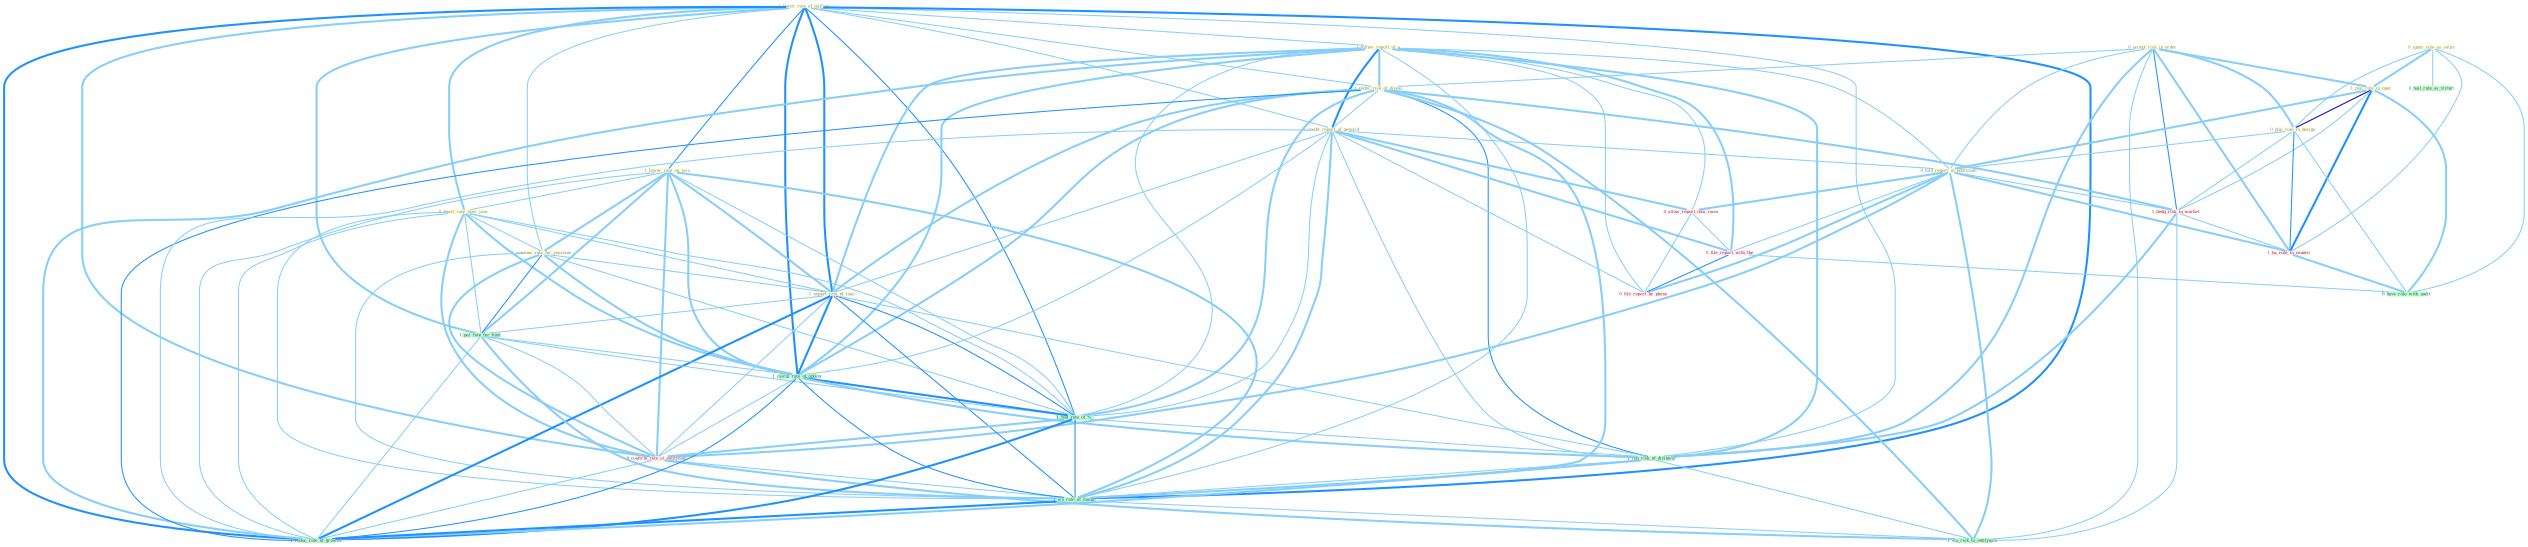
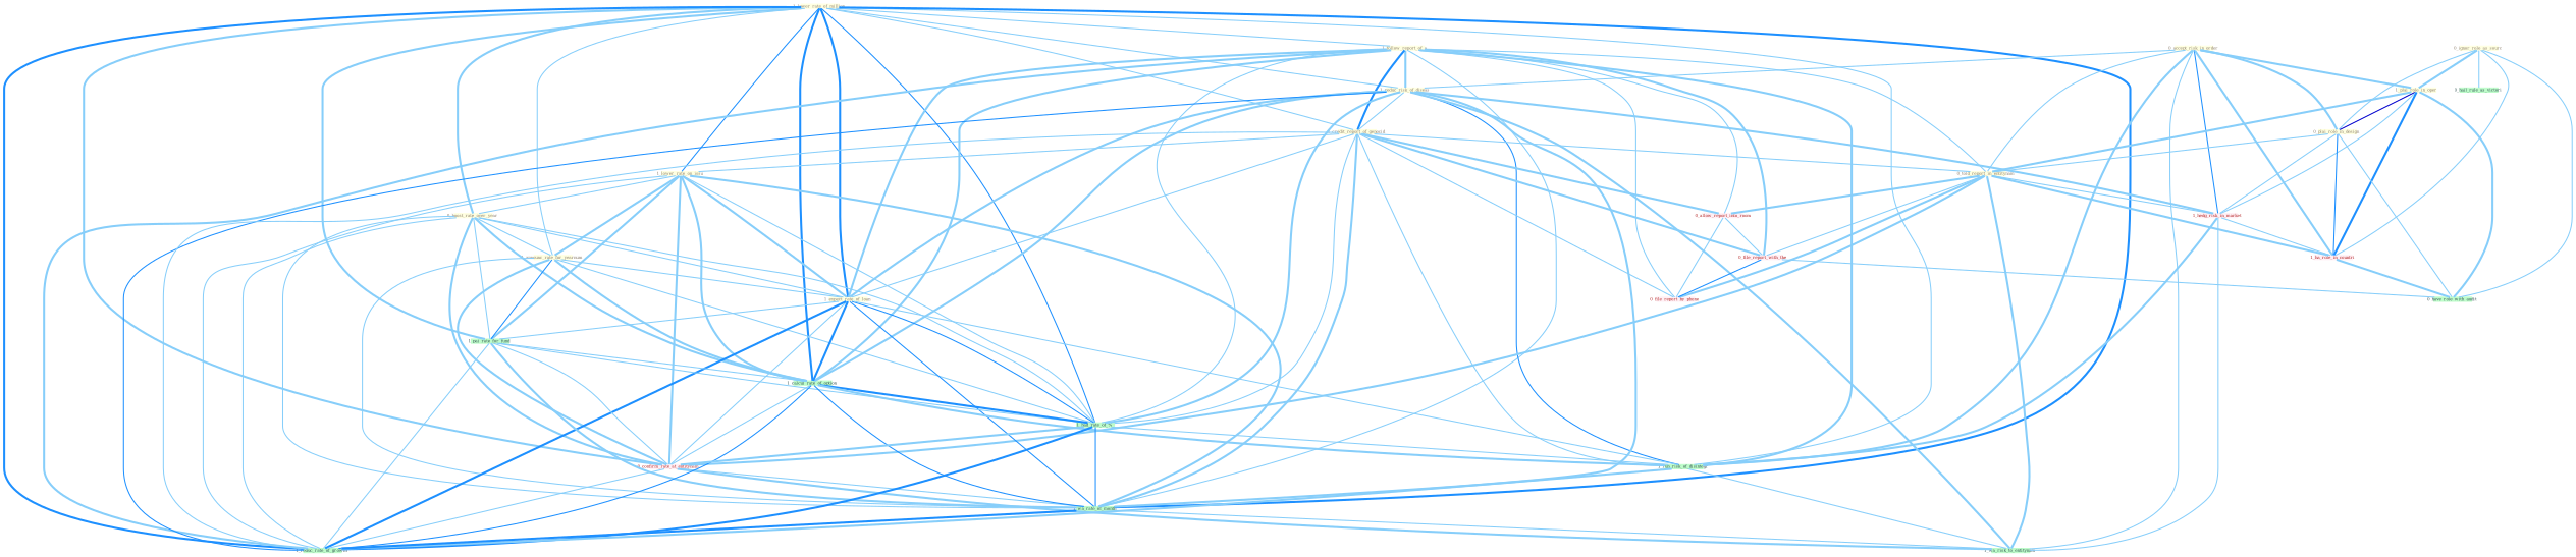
  graph {
    node [color="#ffffe0" fixedsize=true fontcolor="#8b7d6b" fontsize=4 shape=polygon style=filled]
    edge [color="#87cefa" style=solid w=1]
    "1_lower_rate_of_million " [height=.06 width=.5]
    "0_accept_risk_in_order " [height=.06 width=.5]
    "1_follow_report_of_a " [height=.06 width=.5]
    "0_ignor_role_as_sourc " [height=.06 width=.5]
    "1_lower_rate_on_issu " [height=.06 width=.5]
    "1_plai_role_in_oper " [height=.06 width=.5]
    "0_boost_rate_over_year " [height=.06 width=.5]
    "0_plai_role_in_design " [height=.06 width=.5]
    "1_reduc_risk_of_diseas " [height=.06 width=.5]
    "1_credit_report_of_genocid " [height=.06 width=.5]
    "0_told_report_in_entitynam " [height=.06 width=.5]
    "1_announc_rate_for_yearnum " [height=.06 width=.5]
    "1_expect_rate_of_loan " [height=.06 width=.5]
    "0_allow_report_into_room " [color="#fff0f5" fontcolor="#b22222" height=.06 width=.5]
    "1_hedg_risk_in_market " [color="#fff0f5" fontcolor="#b22222" height=.06 width=.5]
    "1_ha_role_in_countri " [color="#fff0f5" fontcolor="#b22222" height=.06 width=.5]
    "0_file_report_with_the " [color="#fff0f5" fontcolor="#b22222" height=.06 width=.5]
-   "0_confirm_rate_at_entitynam " [color="#fff0f5" fontcolor="#b22222" height=.06 width=.5 label="9_confirm_rate_at_entitynam"]
+   "0_confirm_rate_at_entitynam " [color="#fff0f5" fontcolor="#b22222" height=.06 width=.5]
    "0_file_report_by_phone " [color="#fff0f5" fontcolor="#b22222" height=.06 width=.5]
    "1_pai_rate_for_fund " [color="#BDFCC9" fontcolor="#2f4f4f" height=.06 width=.5]
    "1_calcul_rate_of_option " [color="#BDFCC9" fontcolor="#2f4f4f" height=.06 width=.5]
    "1_had_rate_of_% " [color="#BDFCC9" fontcolor="#2f4f4f" height=.06 width=.5]
    "1_run_risk_of_disintegr " [color="#BDFCC9" fontcolor="#2f4f4f" height=.06 width=.5]
    "1_wa_rate_of_month " [color="#BDFCC9" fontcolor="#2f4f4f" height=.06 width=.5]
    "1_reduc_rate_of_growth " [color="#BDFCC9" fontcolor="#2f4f4f" height=.06 width=.5]
    "1_wa_risk_to_entitynam " [color="#BDFCC9" fontcolor="#2f4f4f" height=.06 width=.5]
    "0_hail_rule_as_victori " [color="#BDFCC9" fontcolor="#2f4f4f" height=.06 width=.5]
    "0_have_role_with_audit " [color="#BDFCC9" fontcolor="#2f4f4f" height=.06 width=.5]
    subgraph sub_1 {
      "1_lower_rate_of_million "
      "0_accept_risk_in_order "
      "1_follow_report_of_a "
      "0_ignor_role_as_sourc "
      "1_lower_rate_on_issu "
      "1_plai_role_in_oper "
      "0_boost_rate_over_year "
      "0_plai_role_in_design "
      "1_reduc_risk_of_diseas "
      "1_credit_report_of_genocid "
      "0_told_report_in_entitynam "
      "1_announc_rate_for_yearnum "
      "1_expect_rate_of_loan "
    }
    subgraph sub_2 {
      "0_allow_report_into_room "
      "1_hedg_risk_in_market "
      "1_ha_role_in_countri "
      "0_file_report_with_the "
      "0_confirm_rate_at_entitynam "
      "0_file_report_by_phone "
    }
    "1_lower_rate_of_million " -- "1_follow_report_of_a "
    "1_lower_rate_of_million " -- "1_lower_rate_on_issu " [color="#1e90ff" w=2]
    "1_lower_rate_of_million " -- "0_boost_rate_over_year " [style=bold]
    "1_lower_rate_of_million " -- "1_reduc_risk_of_diseas "
    "1_lower_rate_of_million " -- "1_credit_report_of_genocid "
    "1_lower_rate_of_million " -- "1_announc_rate_for_yearnum "
    "1_lower_rate_of_million " -- "1_expect_rate_of_loan " [color="#1e90ff" style=bold w=2]
    "1_lower_rate_of_million " -- "0_confirm_rate_at_entitynam " [style=bold]
    "1_lower_rate_of_million " -- "1_pai_rate_for_fund " [style=bold]
    "1_lower_rate_of_million " -- "1_calcul_rate_of_option " [color="#1e90ff" style=bold w=2]
    "1_lower_rate_of_million " -- "1_had_rate_of_% " [color="#1e90ff" w=2]
    "1_lower_rate_of_million " -- "1_run_risk_of_disintegr "
    "1_lower_rate_of_million " -- "1_wa_rate_of_month " [color="#1e90ff" style=bold w=2]
    "1_lower_rate_of_million " -- "1_reduc_rate_of_growth " [color="#1e90ff" style=bold w=2]
    "0_accept_risk_in_order " -- "1_plai_role_in_oper " [style=bold]
    "0_accept_risk_in_order " -- "0_plai_role_in_design " [style=bold]
    "0_accept_risk_in_order " -- "1_reduc_risk_of_diseas "
    "0_accept_risk_in_order " -- "0_told_report_in_entitynam "
    "0_accept_risk_in_order " -- "1_hedg_risk_in_market " [color="#1e90ff" w=2]
    "0_accept_risk_in_order " -- "1_ha_role_in_countri " [style=bold]
    "0_accept_risk_in_order " -- "1_run_risk_of_disintegr " [style=bold]
    "0_accept_risk_in_order " -- "1_wa_risk_to_entitynam "
    "1_follow_report_of_a " -- "1_reduc_risk_of_diseas " [style=bold]
    "1_follow_report_of_a " -- "1_credit_report_of_genocid " [color="#1e90ff" style=bold w=2]
    "1_follow_report_of_a " -- "0_told_report_in_entitynam "
    "1_follow_report_of_a " -- "1_expect_rate_of_loan " [style=bold]
    "1_follow_report_of_a " -- "0_allow_report_into_room "
    "1_follow_report_of_a " -- "0_file_report_with_the " [style=bold]
    "1_follow_report_of_a " -- "0_file_report_by_phone "
    "1_follow_report_of_a " -- "1_calcul_rate_of_option " [style=bold]
    "1_follow_report_of_a " -- "1_had_rate_of_% "
    "1_follow_report_of_a " -- "1_run_risk_of_disintegr " [style=bold]
    "1_follow_report_of_a " -- "1_wa_rate_of_month "
    "1_follow_report_of_a " -- "1_reduc_rate_of_growth " [style=bold]
    "0_ignor_role_as_sourc " -- "1_plai_role_in_oper " [style=bold]
    "0_ignor_role_as_sourc " -- "0_plai_role_in_design "
    "0_ignor_role_as_sourc " -- "1_ha_role_in_countri "
    "0_ignor_role_as_sourc " -- "0_hail_rule_as_victori "
    "0_ignor_role_as_sourc " -- "0_have_role_with_audit "
    "1_lower_rate_on_issu " -- "0_boost_rate_over_year "
    "1_lower_rate_on_issu " -- "1_announc_rate_for_yearnum " [style=bold]
    "1_lower_rate_on_issu " -- "1_expect_rate_of_loan " [style=bold]
    "1_lower_rate_on_issu " -- "0_confirm_rate_at_entitynam " [style=bold]
    "1_lower_rate_on_issu " -- "1_pai_rate_for_fund " [style=bold]
    "1_lower_rate_on_issu " -- "1_calcul_rate_of_option " [style=bold]
    "1_lower_rate_on_issu " -- "1_had_rate_of_% "
    "1_lower_rate_on_issu " -- "1_wa_rate_of_month " [style=bold]
    "1_lower_rate_on_issu " -- "1_reduc_rate_of_growth "
    "1_plai_role_in_oper " -- "0_plai_role_in_design " [color="#0000cd" w=3]
    "1_plai_role_in_oper " -- "0_told_report_in_entitynam " [style=bold]
    "1_plai_role_in_oper " -- "1_hedg_risk_in_market "
    "1_plai_role_in_oper " -- "1_ha_role_in_countri " [color="#1e90ff" style=bold w=2]
    "1_plai_role_in_oper " -- "0_have_role_with_audit " [style=bold]
    "0_boost_rate_over_year " -- "1_announc_rate_for_yearnum "
    "0_boost_rate_over_year " -- "1_expect_rate_of_loan "
    "0_boost_rate_over_year " -- "0_confirm_rate_at_entitynam " [style=bold]
    "0_boost_rate_over_year " -- "1_pai_rate_for_fund "
    "0_boost_rate_over_year " -- "1_calcul_rate_of_option " [style=bold]
    "0_boost_rate_over_year " -- "1_had_rate_of_% "
    "0_boost_rate_over_year " -- "1_wa_rate_of_month "
    "0_boost_rate_over_year " -- "1_reduc_rate_of_growth "
    "0_plai_role_in_design " -- "0_told_report_in_entitynam "
    "0_plai_role_in_design " -- "1_hedg_risk_in_market "
    "0_plai_role_in_design " -- "1_ha_role_in_countri " [color="#1e90ff" w=2]
    "0_plai_role_in_design " -- "0_have_role_with_audit "
    "1_reduc_risk_of_diseas " -- "1_credit_report_of_genocid "
    "1_reduc_risk_of_diseas " -- "1_expect_rate_of_loan " [style=bold]
    "1_reduc_risk_of_diseas " -- "1_hedg_risk_in_market " [style=bold]
    "1_reduc_risk_of_diseas " -- "1_calcul_rate_of_option " [style=bold]
    "1_reduc_risk_of_diseas " -- "1_had_rate_of_% " [style=bold]
    "1_reduc_risk_of_diseas " -- "1_run_risk_of_disintegr " [color="#1e90ff" w=2]
    "1_reduc_risk_of_diseas " -- "1_wa_rate_of_month " [style=bold]
    "1_reduc_risk_of_diseas " -- "1_reduc_rate_of_growth " [color="#1e90ff" w=2]
    "1_reduc_risk_of_diseas " -- "1_wa_risk_to_entitynam " [style=bold]
    "1_credit_report_of_genocid " -- "0_told_report_in_entitynam "
    "1_credit_report_of_genocid " -- "1_expect_rate_of_loan "
    "1_credit_report_of_genocid " -- "0_allow_report_into_room " [style=bold]
    "1_credit_report_of_genocid " -- "0_file_report_with_the " [style=bold]
    "1_credit_report_of_genocid " -- "0_file_report_by_phone "
-   "1_credit_report_of_genocid " -- "1_calcul_rate_of_option "
+   "1_credit_report_of_genocid " -- "1_lower_rate_on_issu "
    "1_credit_report_of_genocid " -- "1_had_rate_of_% "
    "1_credit_report_of_genocid " -- "1_run_risk_of_disintegr "
    "1_credit_report_of_genocid " -- "1_wa_rate_of_month " [style=bold]
    "1_credit_report_of_genocid " -- "1_reduc_rate_of_growth "
    "0_told_report_in_entitynam " -- "0_allow_report_into_room " [style=bold]
    "0_told_report_in_entitynam " -- "1_hedg_risk_in_market "
    "0_told_report_in_entitynam " -- "1_ha_role_in_countri " [style=bold]
    "0_told_report_in_entitynam " -- "0_file_report_with_the "
    "0_told_report_in_entitynam " -- "0_confirm_rate_at_entitynam " [style=bold]
    "0_told_report_in_entitynam " -- "0_file_report_by_phone " [style=bold]
    "0_told_report_in_entitynam " -- "1_wa_risk_to_entitynam " [style=bold]
    "1_announc_rate_for_yearnum " -- "1_expect_rate_of_loan "
    "1_announc_rate_for_yearnum " -- "0_confirm_rate_at_entitynam " [style=bold]
    "1_announc_rate_for_yearnum " -- "1_pai_rate_for_fund " [color="#1e90ff" w=2]
    "1_announc_rate_for_yearnum " -- "1_calcul_rate_of_option " [style=bold]
    "1_announc_rate_for_yearnum " -- "1_had_rate_of_% "
    "1_announc_rate_for_yearnum " -- "1_wa_rate_of_month "
    "1_expect_rate_of_loan " -- "0_confirm_rate_at_entitynam "
    "1_expect_rate_of_loan " -- "1_pai_rate_for_fund "
    "1_expect_rate_of_loan " -- "1_calcul_rate_of_option " [color="#1e90ff" style=bold w=2]
    "1_expect_rate_of_loan " -- "1_had_rate_of_% " [color="#1e90ff" w=2]
    "1_expect_rate_of_loan " -- "1_run_risk_of_disintegr "
    "1_expect_rate_of_loan " -- "1_wa_rate_of_month " [color="#1e90ff" w=2]
    "1_expect_rate_of_loan " -- "1_reduc_rate_of_growth " [color="#1e90ff" style=bold w=2]
    "0_allow_report_into_room " -- "0_file_report_with_the "
    "0_allow_report_into_room " -- "0_file_report_by_phone "
    "1_hedg_risk_in_market " -- "1_ha_role_in_countri "
    "1_hedg_risk_in_market " -- "1_run_risk_of_disintegr " [style=bold]
    "1_hedg_risk_in_market " -- "1_wa_risk_to_entitynam "
    "1_ha_role_in_countri " -- "0_have_role_with_audit " [style=bold]
    "0_file_report_with_the " -- "0_file_report_by_phone " [color="#1e90ff" w=2]
    "0_file_report_with_the " -- "0_have_role_with_audit "
    "0_confirm_rate_at_entitynam " -- "1_wa_rate_of_month "
    "0_confirm_rate_at_entitynam " -- "1_reduc_rate_of_growth "
    "0_confirm_rate_at_entitynam " -- "1_wa_risk_to_entitynam " [style=bold]
    "1_pai_rate_for_fund " -- "0_confirm_rate_at_entitynam "
    "1_pai_rate_for_fund " -- "1_calcul_rate_of_option "
    "1_pai_rate_for_fund " -- "1_had_rate_of_% "
    "1_pai_rate_for_fund " -- "1_wa_rate_of_month " [style=bold]
    "1_pai_rate_for_fund " -- "1_reduc_rate_of_growth "
    "1_calcul_rate_of_option " -- "0_confirm_rate_at_entitynam "
    "1_calcul_rate_of_option " -- "1_had_rate_of_% " [color="#1e90ff" style=bold w=2]
    "1_calcul_rate_of_option " -- "1_run_risk_of_disintegr " [style=bold]
    "1_calcul_rate_of_option " -- "1_wa_rate_of_month " [color="#1e90ff" w=2]
    "1_calcul_rate_of_option " -- "1_reduc_rate_of_growth " [color="#1e90ff" w=2]
    "1_had_rate_of_% " -- "0_confirm_rate_at_entitynam " [style=bold]
    "1_had_rate_of_% " -- "1_run_risk_of_disintegr "
    "1_had_rate_of_% " -- "1_wa_rate_of_month " [color="#1e90ff" w=2]
    "1_had_rate_of_% " -- "1_reduc_rate_of_growth " [color="#1e90ff" style=bold w=2]
-   "1_run_risk_of_disintegr " -- "1_wa_rate_of_month "
    "1_run_risk_of_disintegr " -- "1_reduc_rate_of_growth " [style=bold]
    "1_run_risk_of_disintegr " -- "1_wa_risk_to_entitynam "
    "1_wa_rate_of_month " -- "1_reduc_rate_of_growth " [color="#1e90ff" style=bold w=2]
    "1_wa_rate_of_month " -- "1_wa_risk_to_entitynam "
  }
